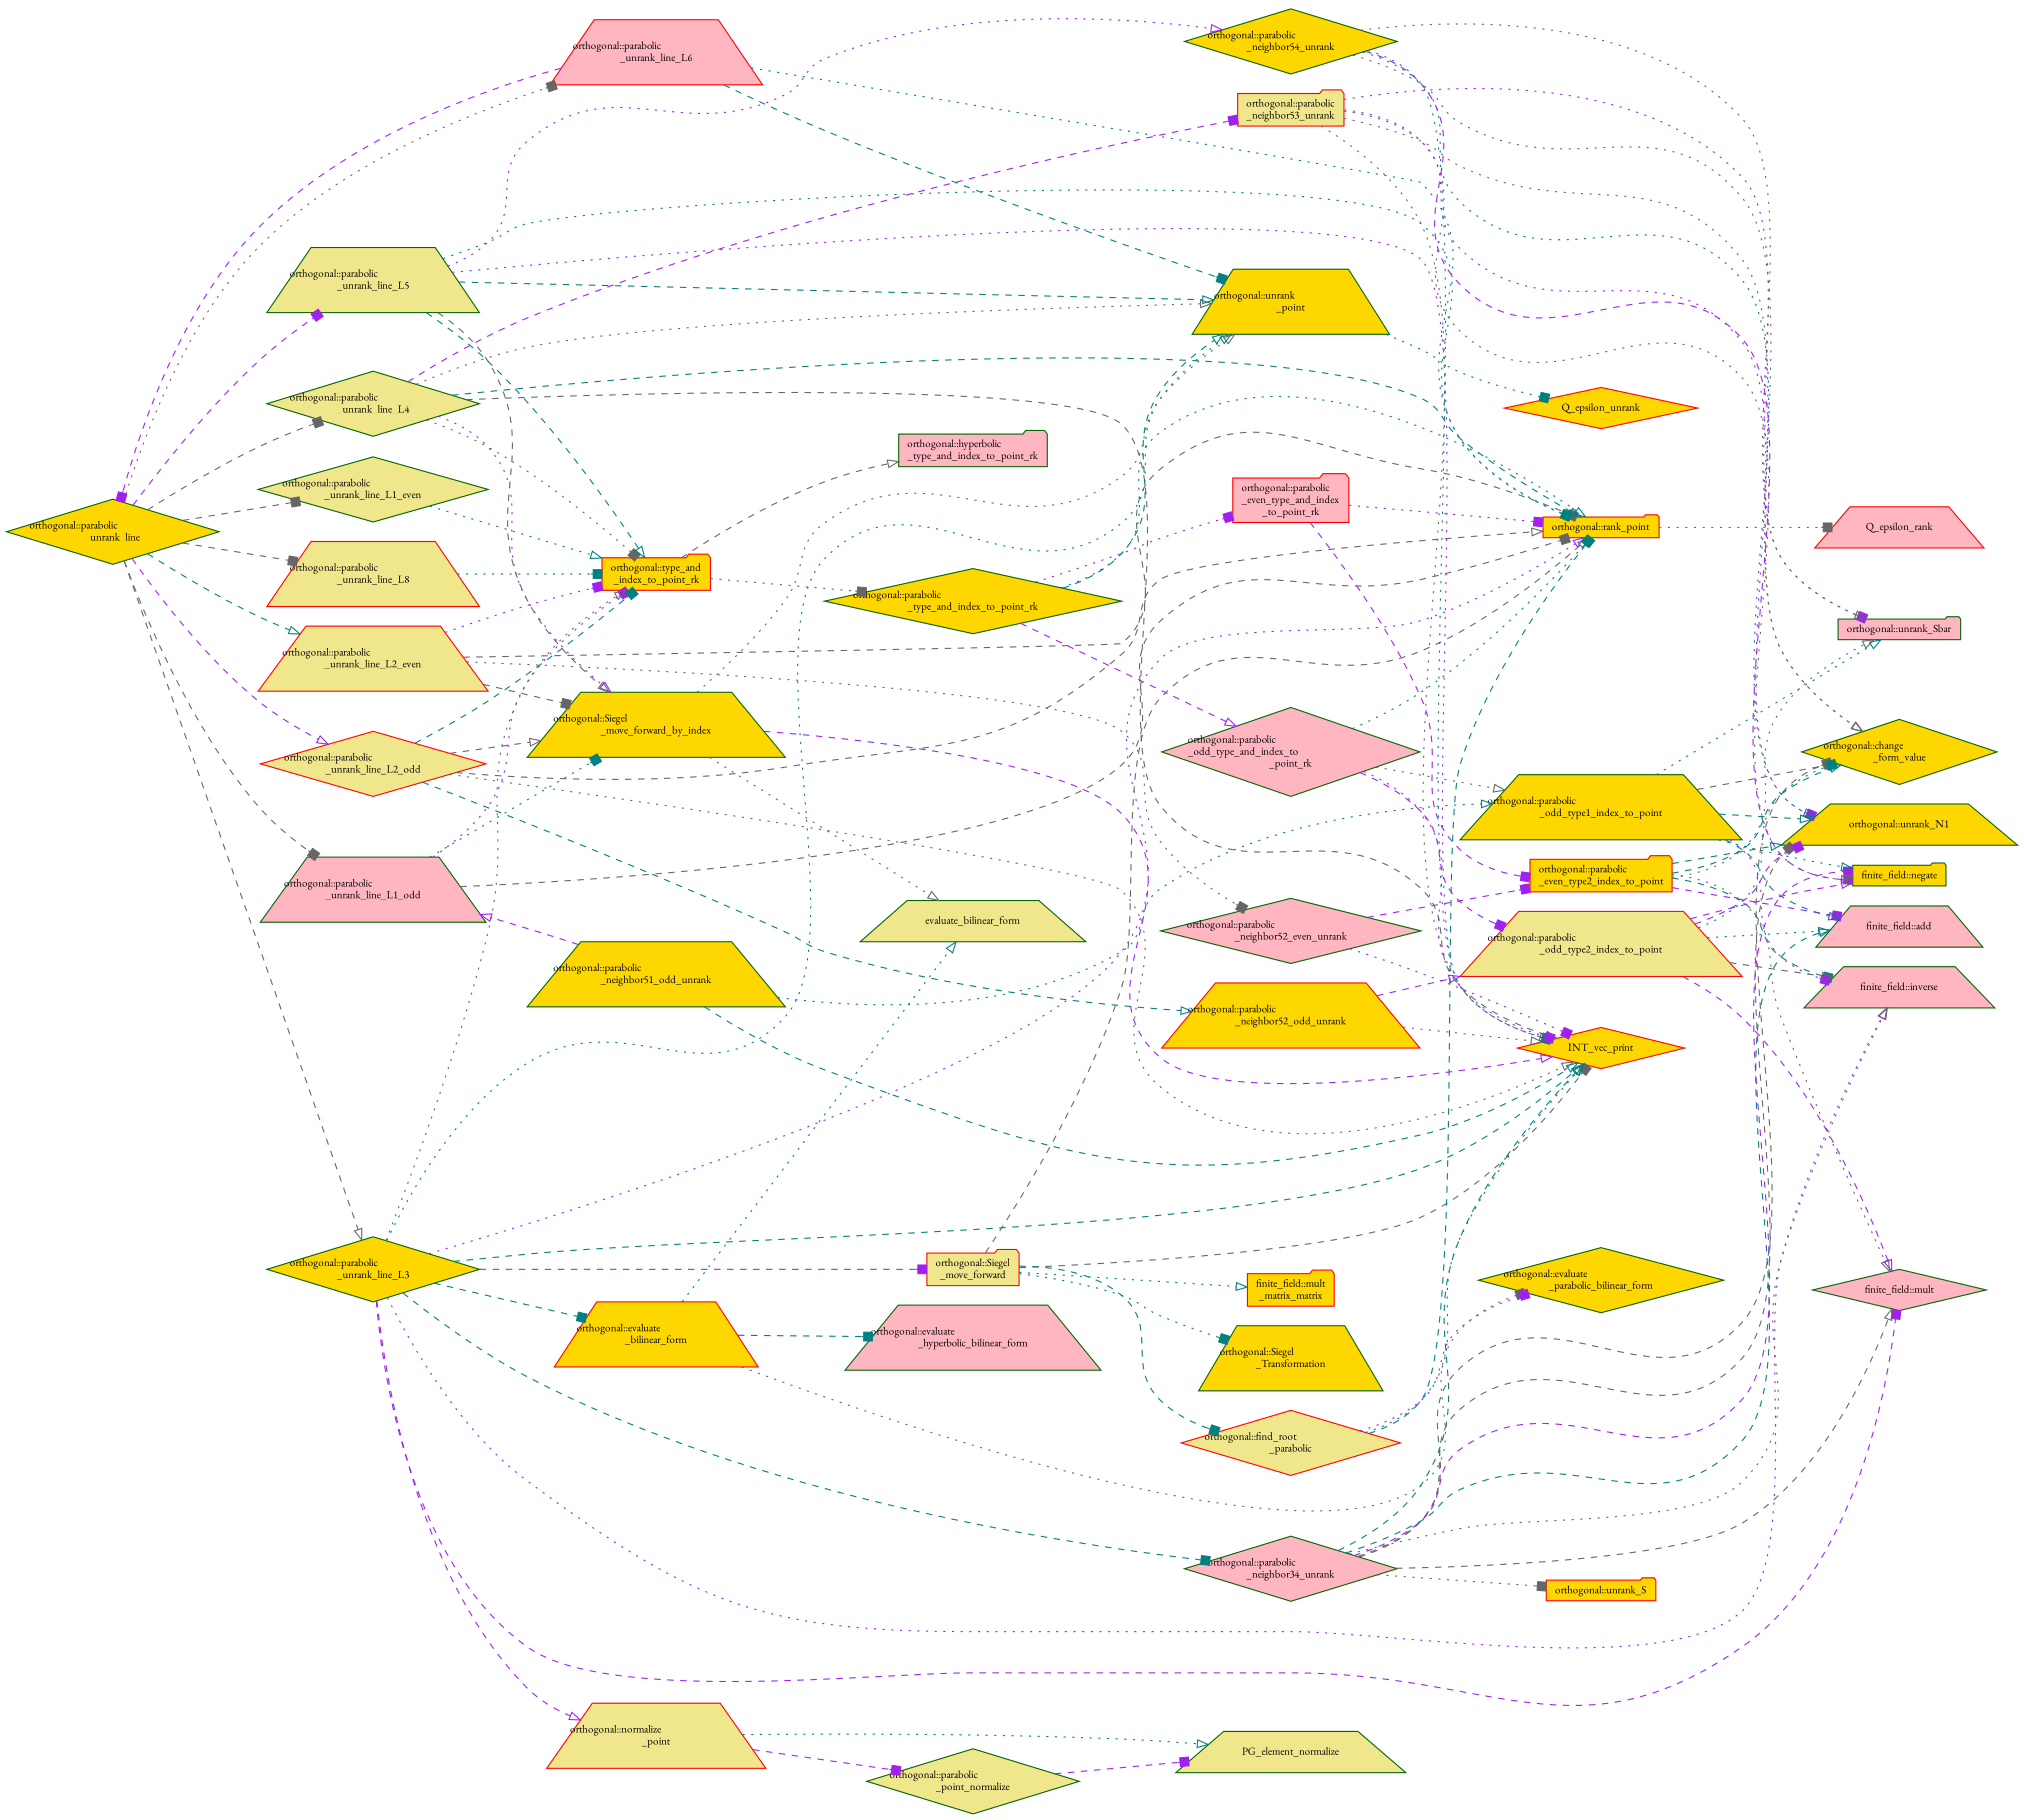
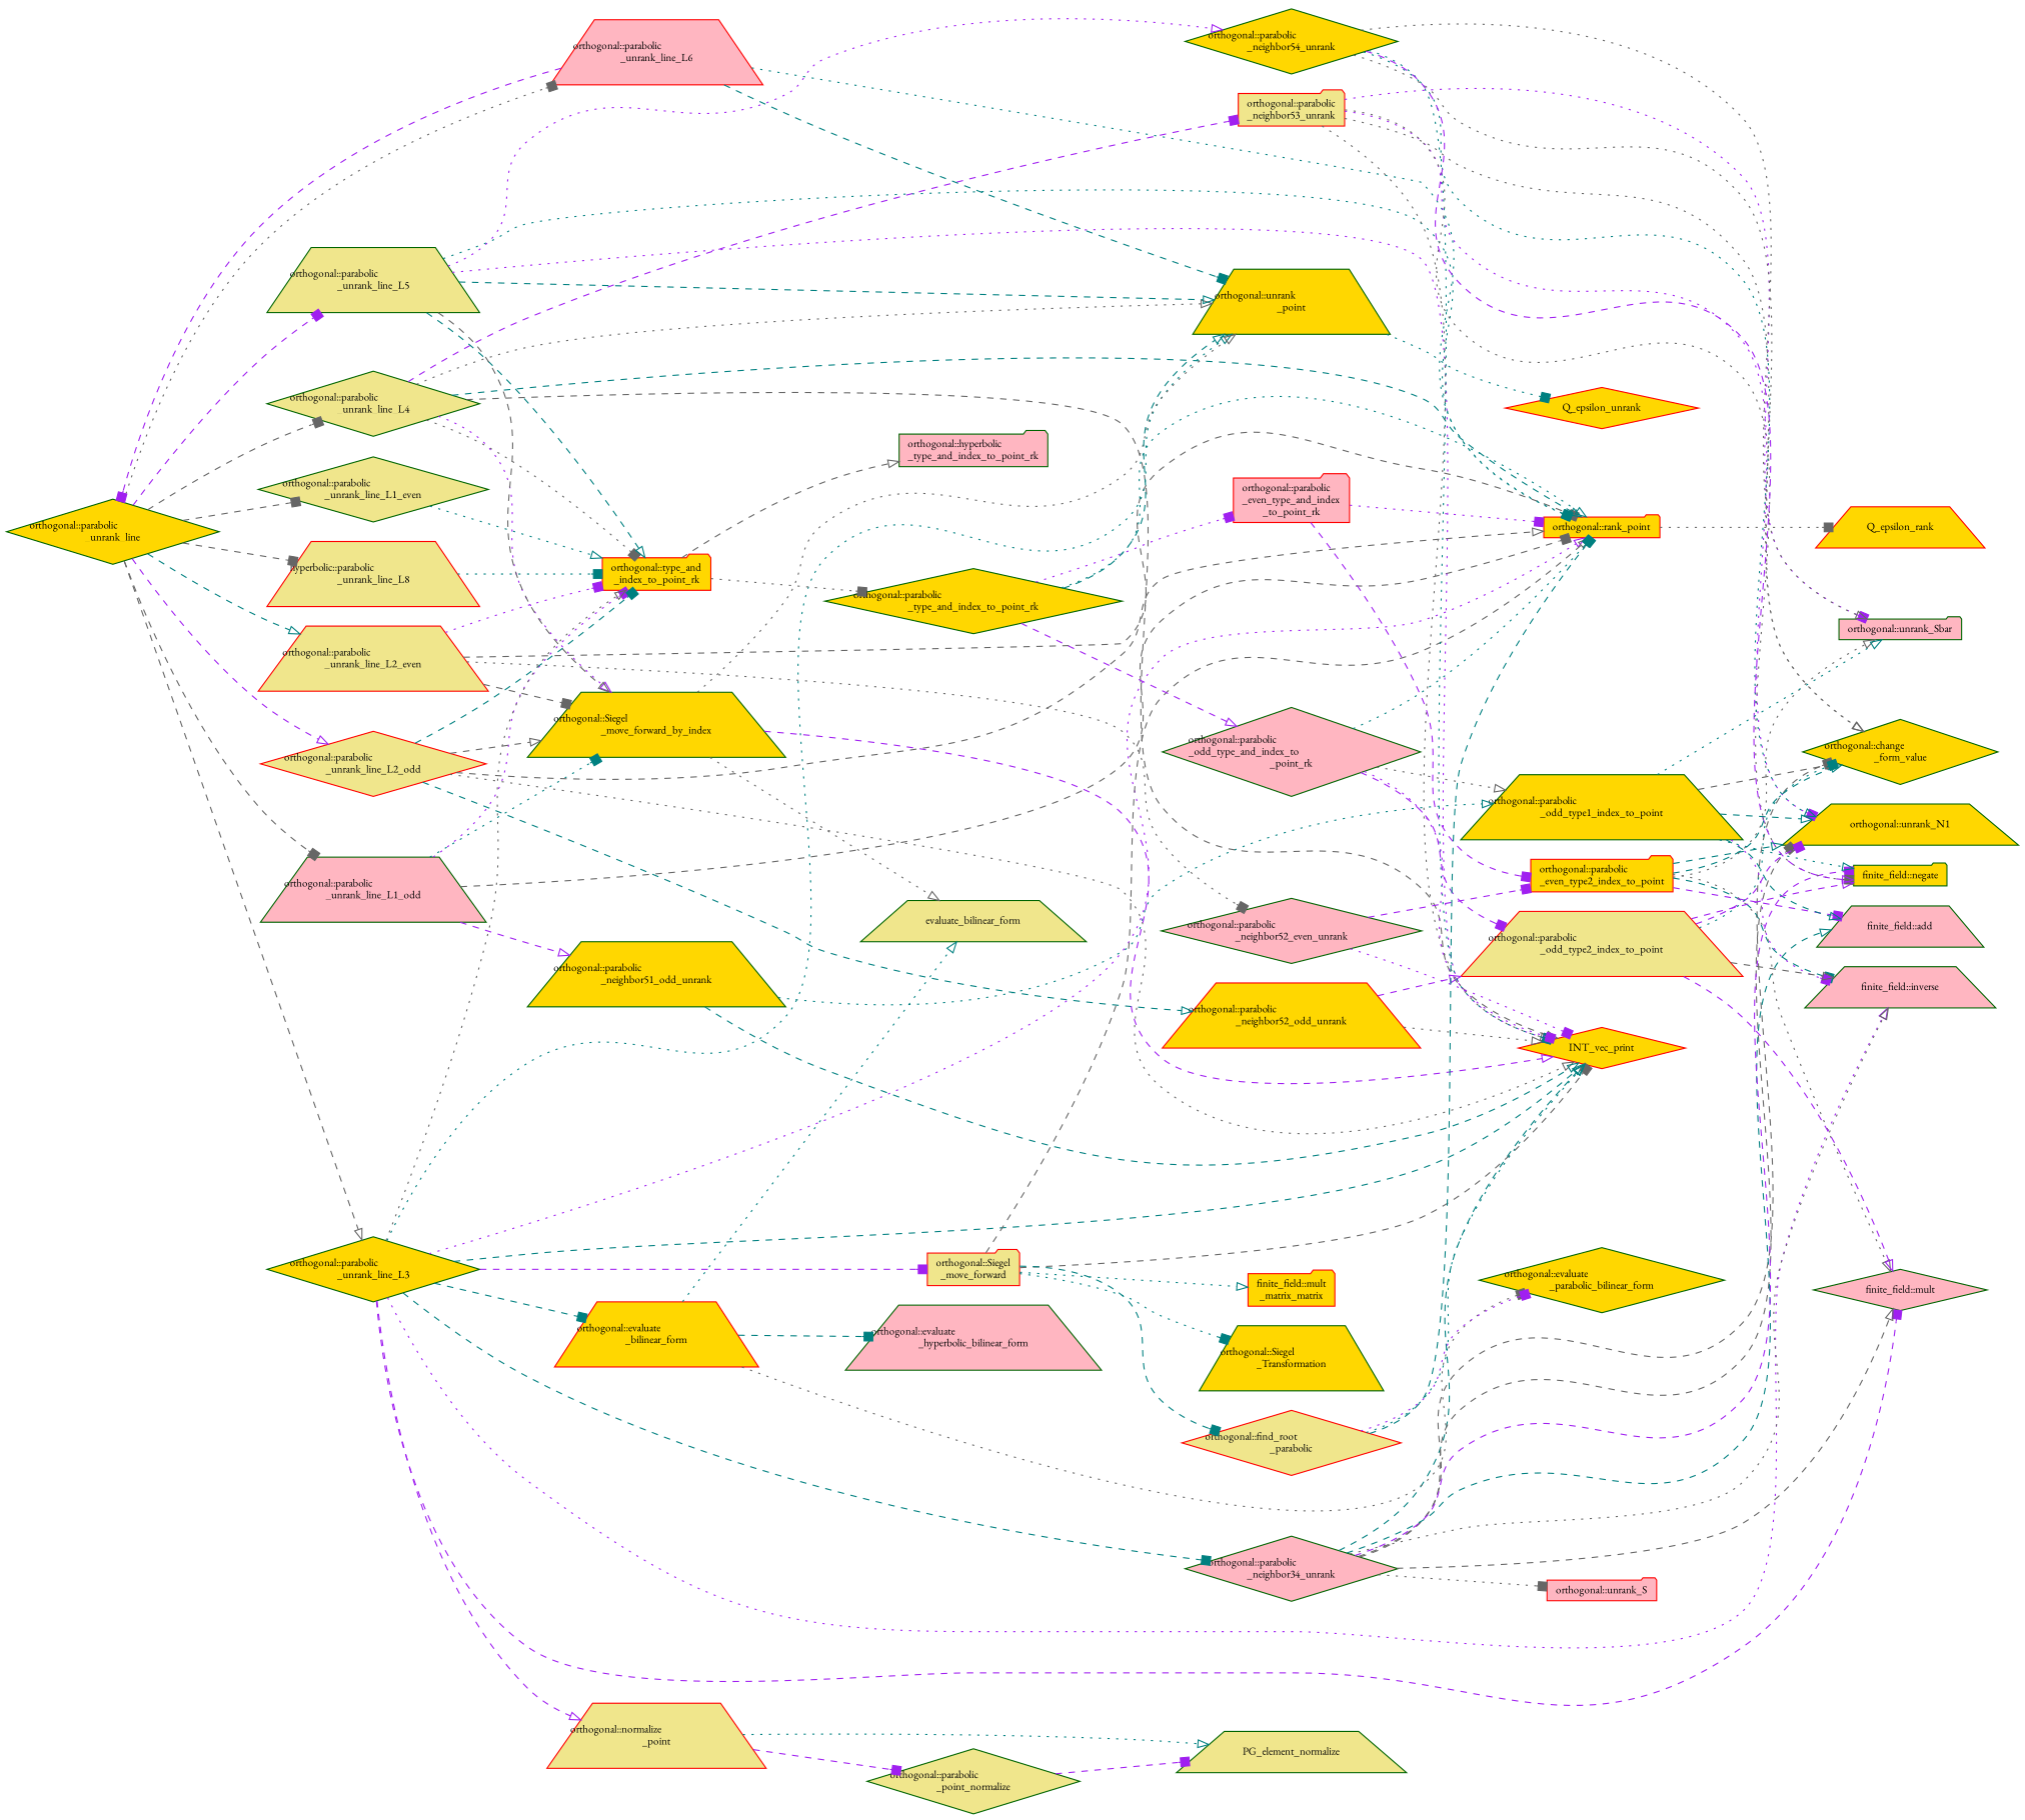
  digraph {
    fontname="EB Garamond"
    rankdir=LR
    node [color=darkgreen fillcolor=gold fontname="EB Garamond" fontsize=10 shape=trapezium style=filled]
    edge [arrowhead=onormal color=teal fontname="EB Garamond" fontsize=10 labelfontname=Helvetica labelfontsize=10 style=dashed]
    n1 [fontcolor=black height=0.2 label="orthogonal::parabolic\l_unrank_line" shape=diamond width=0.4]
    n2 [fillcolor=khaki height=0.2 label="orthogonal::parabolic\l_unrank_line_L1_even" shape=diamond width=0.4]
    n3 [fillcolor=lightpink height=0.2 label="orthogonal::parabolic\l_unrank_line_L1_odd" width=0.4]
    n4 [color=red fillcolor=khaki height=0.2 label="orthogonal::parabolic\l_unrank_line_L2_even" width=0.4]
    n5 [color=red fillcolor=khaki height=0.2 label="orthogonal::parabolic\l_unrank_line_L2_odd" shape=diamond width=0.4]
    n6 [height=0.2 label="orthogonal::parabolic\l_unrank_line_L3" shape=diamond width=0.4]
    n7 [fillcolor=khaki height=0.2 label="orthogonal::parabolic\l_unrank_line_L4" shape=diamond width=0.4]
    n8 [fillcolor=khaki height=0.2 label="orthogonal::parabolic\l_unrank_line_L5" width=0.4]
    n9 [color=red fillcolor=lightpink height=0.2 label="orthogonal::parabolic\l_unrank_line_L6" width=0.4]
-   n10 [color=red fillcolor=khaki height=0.2 label="orthogonal::parabolic\l_unrank_line_L8" width=0.4]
+   n10 [color=red fillcolor=khaki height=0.2 label="hyperbolic::parabolic\l_unrank_line_L8" width=0.4]
    n11 [color=red height=0.2 label="orthogonal::type_and\l_index_to_point_rk" shape=folder width=0.4]
    n12 [color=red height=0.2 label="orthogonal::rank_point" shape=folder width=0.4]
    n13 [height=0.2 label="orthogonal::parabolic\l_neighbor51_odd_unrank" width=0.4]
    n14 [height=0.2 label="orthogonal::Siegel\l_move_forward_by_index" width=0.4]
    n15 [fillcolor=lightpink height=0.2 label="orthogonal::parabolic\l_neighbor52_even_unrank" shape=diamond width=0.4]
    n16 [color=red height=0.2 label=INT_vec_print shape=diamond width=0.4]
    n17 [color=red height=0.2 label="orthogonal::parabolic\l_neighbor52_odd_unrank" width=0.4]
    n18 [height=0.2 label="orthogonal::unrank\l_point" width=0.4]
    n19 [fillcolor=lightpink height=0.2 label="finite_field::inverse" width=0.4]
    n20 [fillcolor=lightpink height=0.2 label="finite_field::mult" shape=diamond width=0.4]
    n21 [color=red fillcolor=khaki height=0.2 label="orthogonal::Siegel\l_move_forward" shape=folder width=0.4]
    n22 [fillcolor=lightpink height=0.2 label="orthogonal::parabolic\l_neighbor34_unrank" shape=diamond width=0.4]
    n23 [color=red height=0.2 label="orthogonal::evaluate\l_bilinear_form" width=0.4]
    n24 [color=red fillcolor=khaki height=0.2 label="orthogonal::normalize\l_point" width=0.4]
    n25 [color=red fillcolor=khaki height=0.2 label="orthogonal::parabolic\l_neighbor53_unrank" shape=folder width=0.4]
    n26 [height=0.2 label="orthogonal::parabolic\l_neighbor54_unrank" shape=diamond width=0.4]
    n27 [fillcolor=lightpink height=0.2 label="orthogonal::hyperbolic\l_type_and_index_to_point_rk" shape=folder width=0.4]
    n28 [height=0.2 label="orthogonal::parabolic\l_type_and_index_to_point_rk" shape=diamond width=0.4]
    n29 [color=red fillcolor=lightpink height=0.2 label="orthogonal::parabolic\l_even_type_and_index\l_to_point_rk" shape=folder width=0.4]
    n30 [fillcolor=lightpink height=0.2 label="orthogonal::parabolic\l_odd_type_and_index_to\l_point_rk" shape=diamond width=0.4]
    n31 [color=red height=0.2 label=Q_epsilon_unrank shape=diamond width=0.4]
-   n32 [color=red fillcolor=lightpink height=0.2 label=Q_epsilon_rank width=0.4]
+   n32 [color=red height=0.2 label=Q_epsilon_rank width=0.4]
    n33 [color=red height=0.2 label="orthogonal::parabolic\l_even_type2_index_to_point" shape=folder width=0.4]
    n34 [height=0.2 label="orthogonal::parabolic\l_odd_type1_index_to_point" width=0.4]
    n35 [color=red fillcolor=khaki height=0.2 label="orthogonal::parabolic\l_odd_type2_index_to_point" width=0.4]
    n36 [height=0.2 label="orthogonal::unrank_N1" width=0.4]
    n37 [height=0.2 label="orthogonal::change\l_form_value" shape=diamond width=0.4]
    n38 [fillcolor=lightpink height=0.2 label="orthogonal::unrank_Sbar" shape=folder width=0.4]
    n39 [fillcolor=lightpink height=0.2 label="finite_field::add" width=0.4]
    n40 [height=0.2 label="finite_field::negate" shape=folder width=0.4]
    n41 [fillcolor=khaki height=0.2 label=evaluate_bilinear_form width=0.4]
    n42 [color=red fillcolor=khaki height=0.2 label="orthogonal::find_root\l_parabolic" shape=diamond width=0.4]
    n43 [height=0.2 label="orthogonal::Siegel\l_Transformation" width=0.4]
    n44 [color=red height=0.2 label="finite_field::mult\l_matrix_matrix" shape=folder width=0.4]
    n45 [height=0.2 label="orthogonal::evaluate\l_parabolic_bilinear_form" shape=diamond width=0.4]
-   n46 [color=red height=0.2 label="orthogonal::unrank_S" shape=folder width=0.4]
+   n46 [color=red fillcolor=lightpink height=0.2 label="orthogonal::unrank_S" shape=folder width=0.4]
    n47 [fillcolor=lightpink height=0.2 label="orthogonal::evaluate\l_hyperbolic_bilinear_form" width=0.4]
    n48 [fillcolor=khaki height=0.2 label=PG_element_normalize width=0.4]
    n49 [fillcolor=khaki height=0.2 label="orthogonal::parabolic\l_point_normalize" shape=diamond width=0.4]
    n1 -> n2 [arrowhead=box color=gray40]
    n1 -> n3 [arrowhead=box color=gray40]
    n1 -> n4
    n1 -> n5 [color=purple]
    n1 -> n6 [color=gray40]
    n1 -> n7 [arrowhead=box color=gray40]
    n1 -> n8 [arrowhead=box color=purple]
    n1 -> n9 [arrowhead=box color=gray40 style=dotted]
    n1 -> n10 [arrowhead=box color=gray40]
    n2 -> n11 [style=dotted]
    n3 -> n11 [arrowhead=box color=purple style=dotted]
    n3 -> n12 [arrowhead=box color=gray40]
-   n13 -> n3 [color=purple]
+   n3 -> n13 [color=purple]
    n3 -> n14 [arrowhead=box style=dotted]
    n4 -> n11 [arrowhead=box color=purple style=dotted]
    n4 -> n12 [arrowhead=box color=gray40]
    n4 -> n14 [arrowhead=box color=gray40]
    n4 -> n15 [arrowhead=box color=gray40 style=dotted]
    n5 -> n11 [arrowhead=box]
    n5 -> n12 [color=gray40]
    n5 -> n14 [color=gray40]
    n5 -> n16 [color=gray40 style=dotted]
    n5 -> n17
    n6 -> n11 [color=gray40 style=dotted]
    n6 -> n12 [color=purple style=dotted]
    n6 -> n16
    n6 -> n18 [style=dotted]
    n6 -> n19 [color=purple style=dotted]
    n6 -> n20 [arrowhead=box color=purple]
    n6 -> n21 [arrowhead=box color=purple]
    n6 -> n22 [arrowhead=box]
    n6 -> n23 [arrowhead=box]
    n6 -> n24 [color=purple]
    n7 -> n11 [arrowhead=box color=gray40 style=dotted]
    n7 -> n12
    n7 -> n14 [color=purple style=dotted]
    n7 -> n16 [color=gray40]
    n7 -> n18 [color=gray40 style=dotted]
    n7 -> n25 [arrowhead=box color=purple]
    n8 -> n11
    n8 -> n12 [arrowhead=box style=dotted]
    n8 -> n14 [color=gray40]
    n8 -> n16 [arrowhead=box color=purple style=dotted]
    n8 -> n18
    n8 -> n26 [color=purple style=dotted]
    n9 -> n1 [arrowhead=box color=purple]
    n9 -> n12 [arrowhead=box style=dotted]
    n9 -> n18 [arrowhead=box]
    n10 -> n11 [arrowhead=box style=dotted]
    n11 -> n27 [color=gray40]
    n11 -> n28 [arrowhead=box color=gray40 style=dotted]
    n12 -> n32 [arrowhead=box color=gray40 style=dotted]
    n13 -> n16
    n13 -> n34 [style=dotted]
    n14 -> n16 [color=purple]
    n14 -> n18 [color=gray40 style=dotted]
    n14 -> n41 [color=gray40 style=dotted]
    n15 -> n16 [arrowhead=box color=purple style=dotted]
    n15 -> n33 [arrowhead=box color=purple]
    n17 -> n16 [color=gray40 style=dotted]
    n17 -> n35 [color=purple]
    n18 -> n31 [arrowhead=box style=dotted]
    n21 -> n12 [color=gray40]
    n21 -> n16 [arrowhead=box color=gray40]
    n21 -> n42 [arrowhead=box]
    n21 -> n43 [arrowhead=box style=dotted]
    n21 -> n44 [style=dotted]
    n22 -> n16
    n22 -> n19 [color=gray40 style=dotted]
    n22 -> n20 [color=gray40]
    n22 -> n36 [arrowhead=box color=gray40]
    n22 -> n37 [arrowhead=box color=gray40]
    n22 -> n39
    n22 -> n40 [arrowhead=box color=purple]
    n22 -> n46 [arrowhead=box color=gray40 style=dotted]
    n23 -> n41 [style=dotted]
    n23 -> n45 [arrowhead=box color=gray40 style=dotted]
    n23 -> n47 [arrowhead=box]
    n24 -> n48 [style=dotted]
    n24 -> n49 [arrowhead=box color=purple]
    n25 -> n16 [color=gray40 style=dotted]
    n25 -> n36 [arrowhead=box color=purple style=dotted]
    n25 -> n37 [color=gray40 style=dotted]
    n25 -> n38 [arrowhead=box color=purple style=dotted]
    n25 -> n40 [arrowhead=box color=gray40 style=dotted]
    n26 -> n16 [arrowhead=box style=dotted]
    n26 -> n36 [style=dotted]
    n26 -> n37 [color=gray40 style=dotted]
    n26 -> n38 [color=gray40 style=dotted]
    n26 -> n40 [color=purple]
    n28 -> n12 [style=dotted]
    n28 -> n18
    n28 -> n29 [arrowhead=box color=purple style=dotted]
    n28 -> n30 [color=purple]
    n29 -> n12 [arrowhead=box color=purple style=dotted]
    n29 -> n33 [arrowhead=box color=purple]
    n30 -> n12 [arrowhead=box style=dotted]
    n30 -> n16 [arrowhead=box color=purple style=dotted]
    n30 -> n34 [color=gray40 style=dotted]
    n30 -> n35 [arrowhead=box color=purple]
    n33 -> n19 [arrowhead=box]
    n33 -> n20 [color=gray40 style=dotted]
    n33 -> n36
    n33 -> n37
    n33 -> n38 [color=gray40 style=dotted]
    n33 -> n39 [arrowhead=box color=purple]
    n34 -> n19 [arrowhead=box color=purple style=dotted]
    n34 -> n36
    n34 -> n37 [color=gray40]
    n34 -> n38 [style=dotted]
    n34 -> n39
    n34 -> n40 [style=dotted]
    n35 -> n19 [color=gray40]
    n35 -> n20 [color=purple]
    n35 -> n36 [arrowhead=box color=purple]
    n35 -> n37 [arrowhead=box style=dotted]
-   n35 -> n39 [style=dotted]
    n35 -> n40 [color=purple]
    n42 -> n12 [arrowhead=box]
    n42 -> n16 [style=dotted]
    n42 -> n45 [arrowhead=box color=purple style=dotted]
    n49 -> n48 [arrowhead=box color=purple]
  }
